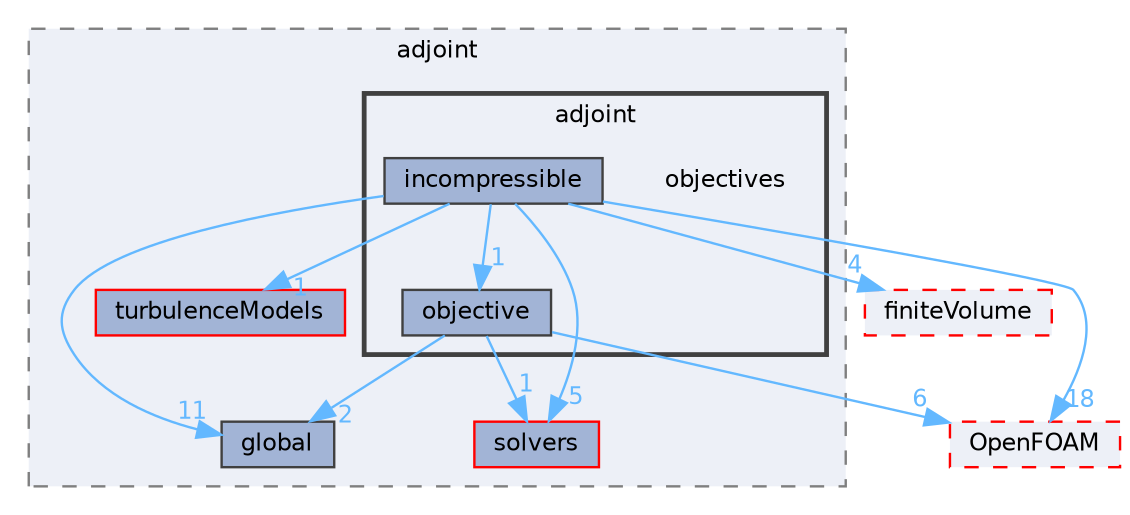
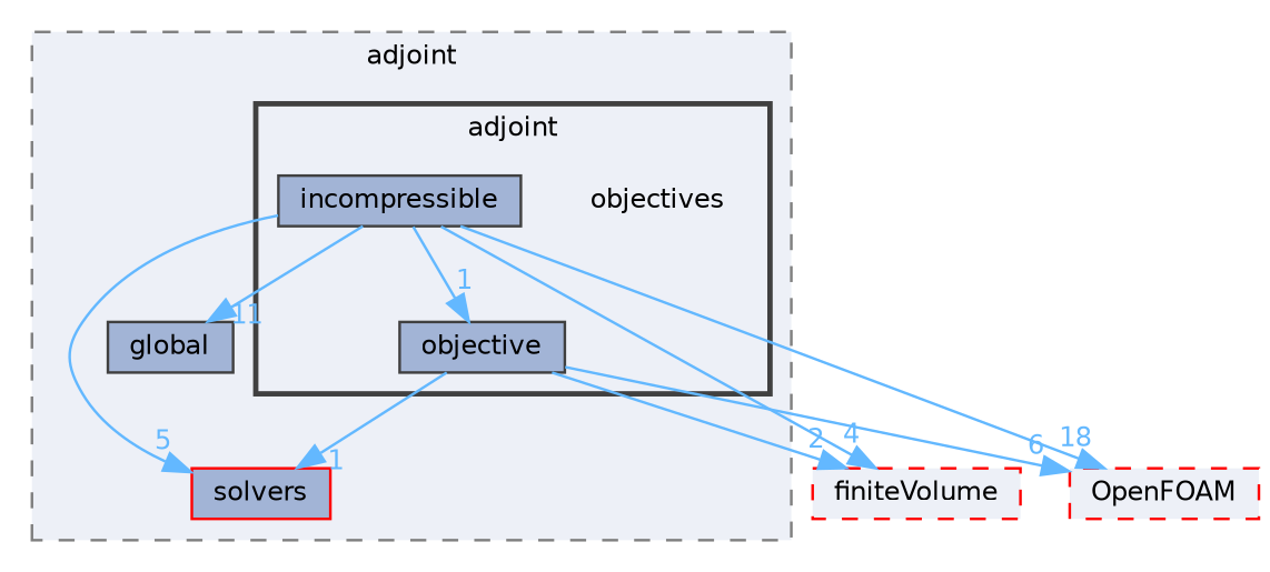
  digraph {
    compound=true
    node [fontname=Helvetica fontsize=10 shape=box color=red fillcolor="#a2b4d6" style=filled]
    edge [color=steelblue1 fontcolor=steelblue1 fontname=Helvetica fontsize=10 headlabel=1 labeldistance=1.5 labelfontname=Helvetica labelfontsize=10]
    n1 [height=0.2 label=objectives shape=plaintext width=0.4 color="" fillcolor="" style=""]
    n2 [color=grey25 height=0.2 label=incompressible width=0.4]
    n3 [color=grey25 height=0.2 label=objective width=0.4]
-   n4 [height=0.2 label=turbulenceModels width=0.4]
    n5 [color=grey25 height=0.2 label=global width=0.4]
    n6 [height=0.2 label=solvers width=0.4]
    n7 [fillcolor="#edf0f7" height=0.2 label=finiteVolume style="filled,dashed" width=0.4]
    n8 [fillcolor="#edf0f7" height=0.2 label=OpenFOAM style="filled,dashed" width=0.4]
    subgraph cluster_1 {
      bgcolor="#edf0f7"
      fontname=Helvetica
      fontsize=10
      label=adjoint
      pencolor=grey50
      style="filled,dashed"
-     n4
      n5
      n6
      subgraph cluster_2 {
        bgcolor="#edf0f7"
        fontname=Helvetica
        fontsize=10
        pencolor=grey25
        style="filled,bold"
        n1
        n2
        n3
      }
    }
    n2 -> n3
-   n2 -> n4
    n2 -> n5 [headlabel=11]
    n2 -> n6 [headlabel=5]
    n2 -> n7 [headlabel=4]
    n2 -> n8 [headlabel=18]
-   n3 -> n5 [headlabel=2]
+   n3 -> n7 [headlabel=2]
    n3 -> n6
    n3 -> n8 [headlabel=6]
  }
